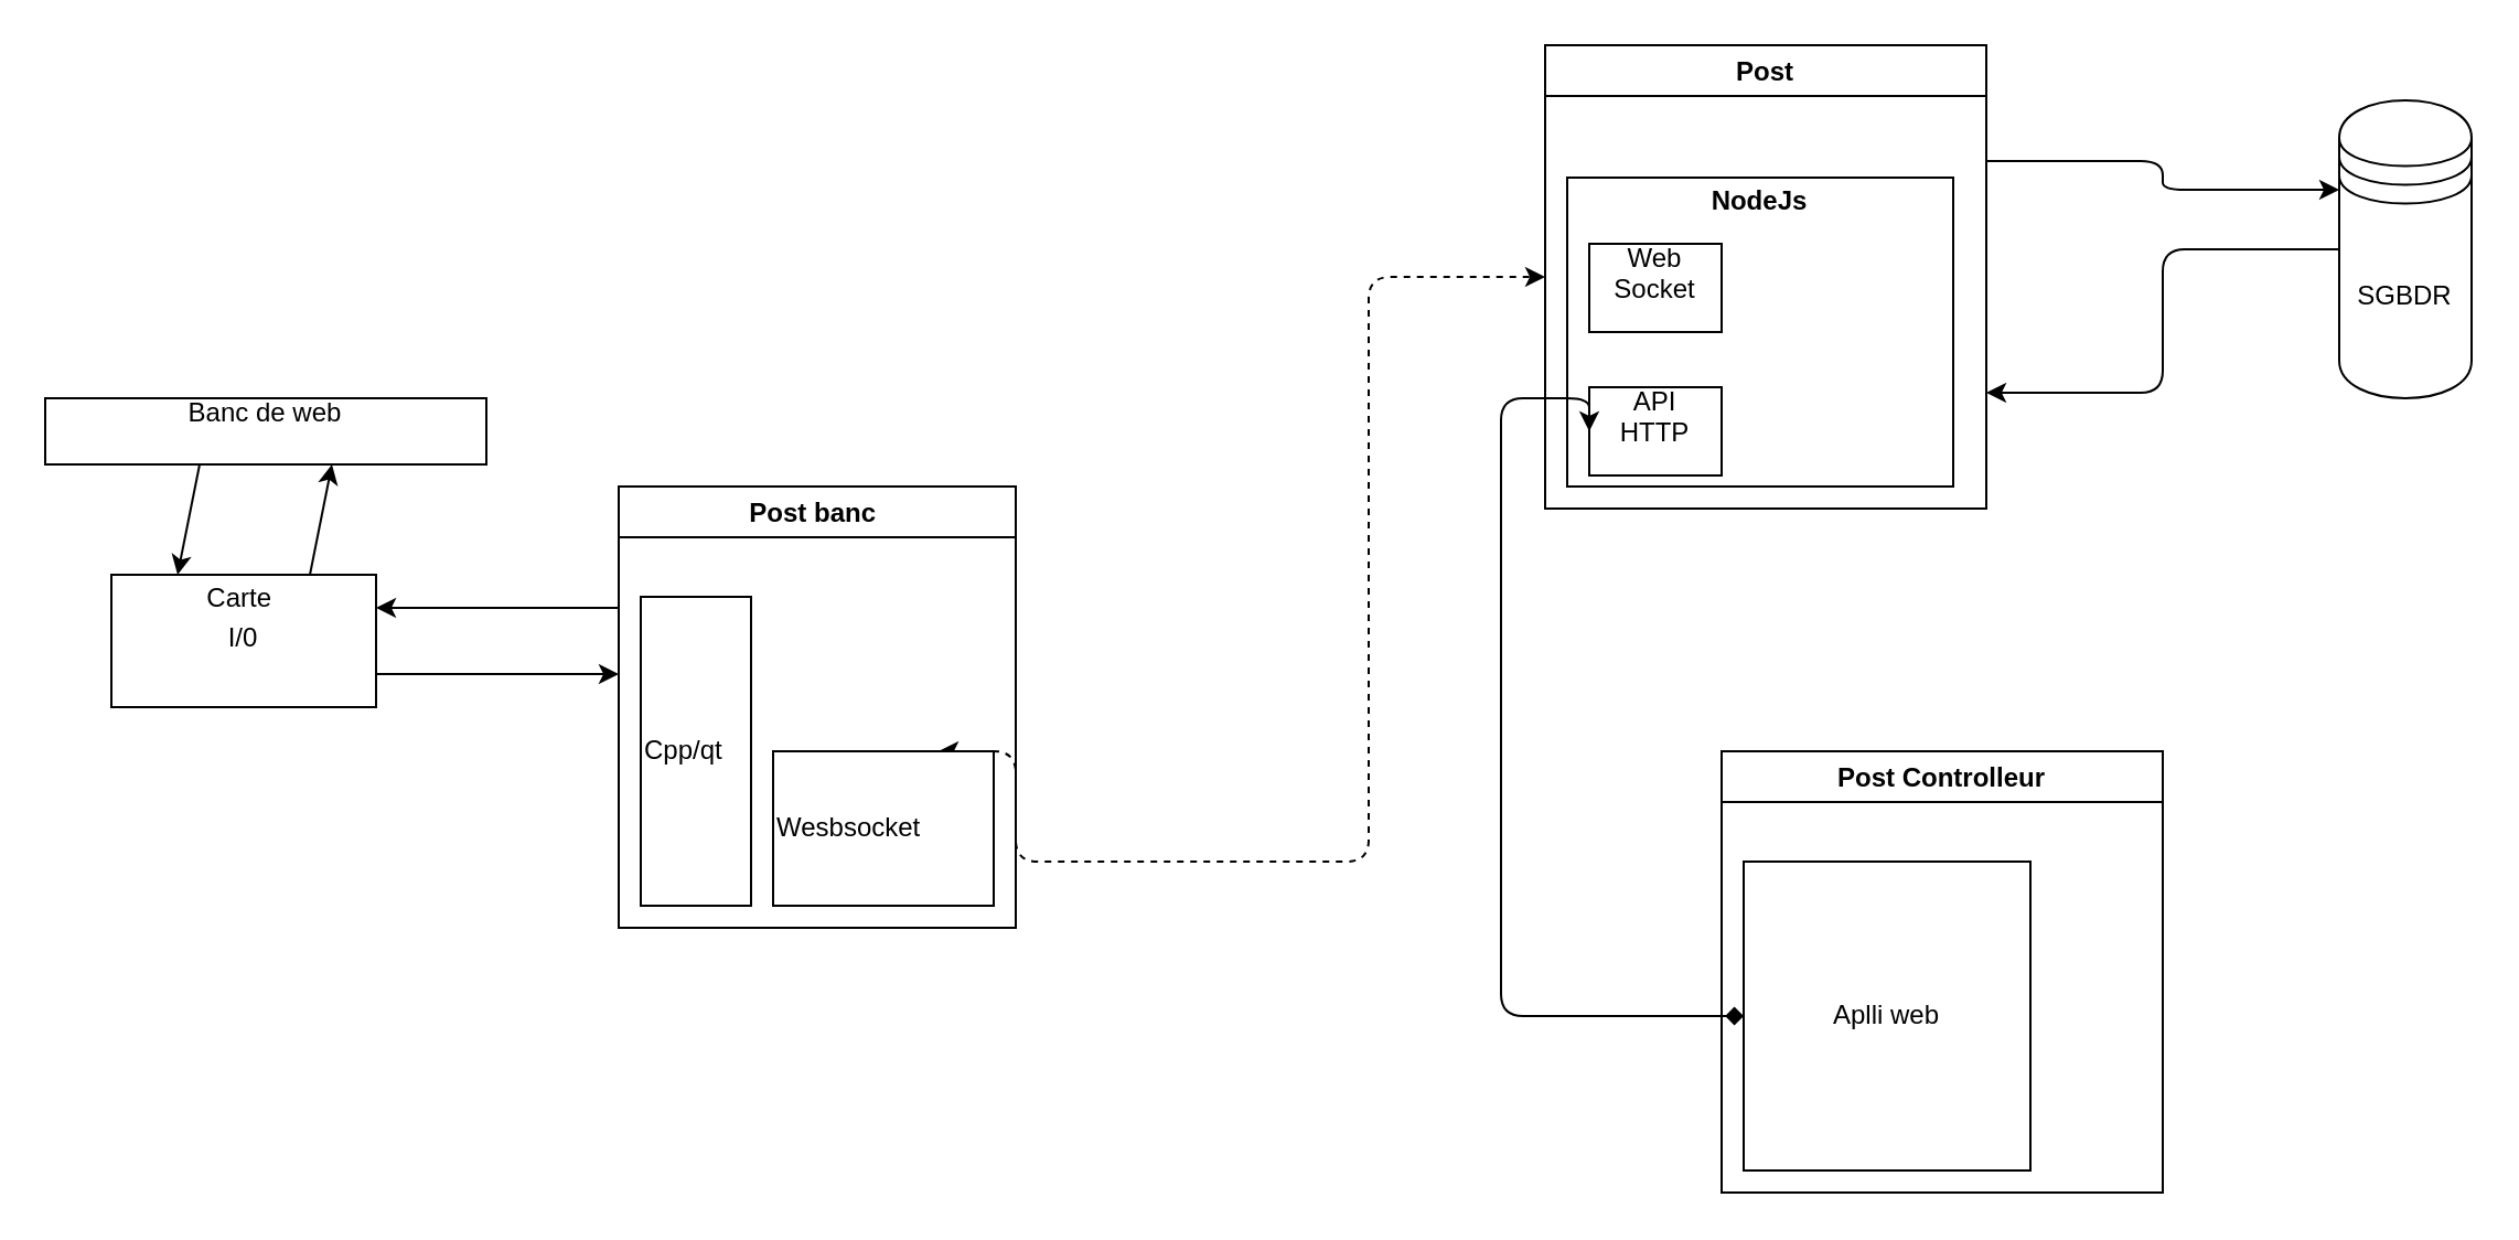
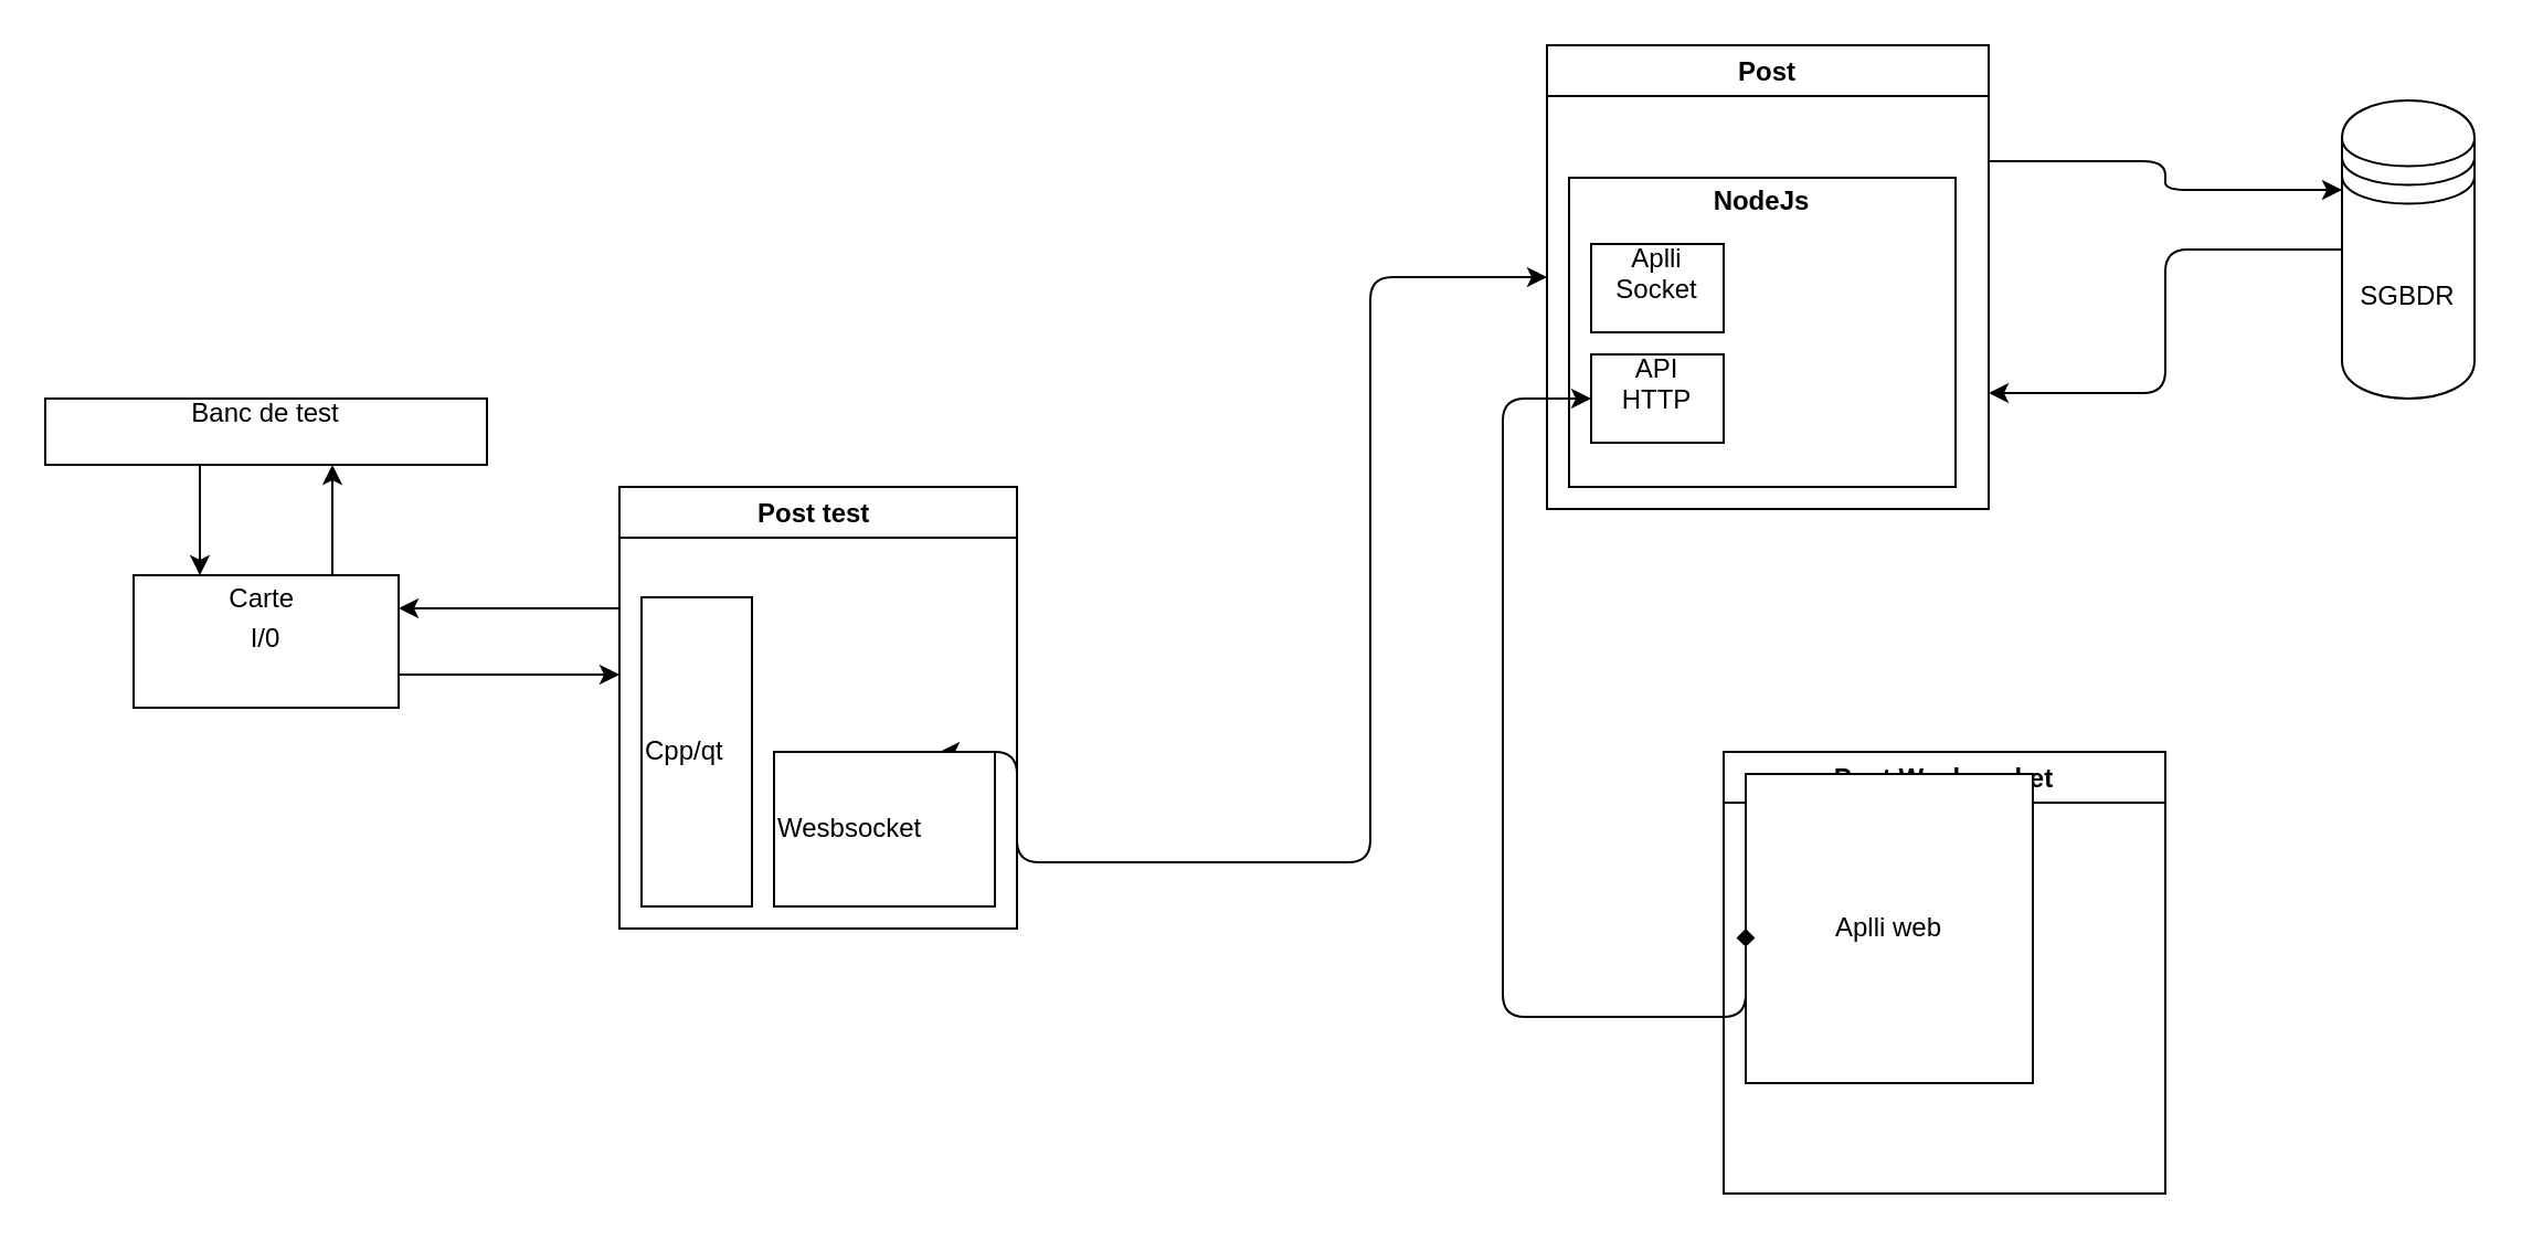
  <mxCell id="0" />
  <mxCell id="1" parent="0" />
- <mxCell id="2" style="edgeStyle=orthogonalEdgeStyle;html=1;exitX=0.75;exitY=0;exitDx=0;exitDy=0;entryX=0;entryY=0.5;entryDx=0;entryDy=0;startArrow=classic;startFill=1;dashed=1;" parent="1" source="5" target="9" edge="1"><mxGeometry relative="1" as="geometry"><Array as="points"><mxPoint x="460" y="340" /><mxPoint x="460" y="390" /><mxPoint x="620" y="390" /><mxPoint x="620" y="125" /></Array></mxGeometry></mxCell>
- <mxCell id="3" value="Post banc " style="swimlane;" parent="1" vertex="1"><mxGeometry x="280" y="220" width="180" height="200" as="geometry" /></mxCell>
+ <mxCell id="2" style="edgeStyle=orthogonalEdgeStyle;html=1;exitX=0.75;exitY=0;exitDx=0;exitDy=0;entryX=0;entryY=0.5;entryDx=0;entryDy=0;startArrow=classic;startFill=1;" parent="1" source="5" target="9" edge="1"><mxGeometry relative="1" as="geometry"><Array as="points"><mxPoint x="460" y="340" /><mxPoint x="460" y="390" /><mxPoint x="620" y="390" /><mxPoint x="620" y="125" /></Array></mxGeometry></mxCell>
+ <mxCell id="3" value="Post test " style="swimlane;" parent="1" vertex="1"><mxGeometry x="280" y="220" width="180" height="200" as="geometry" /></mxCell>
  <mxCell id="4" value="Cpp/qt" style="shape=rect;html=1;whiteSpace=wrap;align=left;" parent="3" vertex="1"><mxGeometry x="10" y="50" width="50" height="140" as="geometry" /></mxCell>
  <mxCell id="5" value="Wesbsocket" style="shape=rect;html=1;whiteSpace=wrap;align=left;" parent="3" vertex="1"><mxGeometry x="70" y="120" width="100" height="70" as="geometry" /></mxCell>
  <mxCell id="6" style="edgeStyle=none;html=1;exitX=1;exitY=0.25;exitDx=0;exitDy=0;startArrow=none;startFill=0;endArrow=classic;endFill=1;" parent="1" source="22" edge="1"><mxGeometry relative="1" as="geometry"><mxPoint x="1090" y="73" as="targetPoint" /></mxGeometry></mxCell>
  <mxCell id="7" style="edgeStyle=orthogonalEdgeStyle;html=1;exitX=1;exitY=0.75;exitDx=0;exitDy=0;startArrow=classic;startFill=1;endArrow=none;endFill=0;" parent="1" source="9" target="22" edge="1"><mxGeometry relative="1" as="geometry"><mxPoint x="1060" y="200" as="targetPoint" /></mxGeometry></mxCell>
  <mxCell id="8" style="edgeStyle=orthogonalEdgeStyle;html=1;exitX=1;exitY=0.25;exitDx=0;exitDy=0;startArrow=none;startFill=0;endArrow=classic;endFill=1;entryX=0;entryY=0.3;entryDx=0;entryDy=0;" parent="1" source="9" target="22" edge="1"><mxGeometry relative="1" as="geometry"><mxPoint x="1050" y="100" as="targetPoint" /></mxGeometry></mxCell>
  <mxCell id="9" value="Post" style="swimlane;" parent="1" vertex="1"><mxGeometry x="700" y="20" width="200" height="210" as="geometry" /></mxCell>
  <mxCell id="10" value="&lt;p style=&quot;margin: 0px ; margin-top: 4px ; text-align: center&quot;&gt;&lt;b&gt;NodeJs&lt;/b&gt;&lt;/p&gt;" style="shape=rect;html=1;overflow=fill;html=1;whiteSpace=wrap;align=center;" parent="9" vertex="1"><mxGeometry x="10" y="60" width="175" height="140" as="geometry" /></mxCell>
- <mxCell id="11" value="Web Socket" style="shape=rect;html=1;overflow=fill;html=1;whiteSpace=wrap;align=center;" parent="9" vertex="1"><mxGeometry x="20" y="90" width="60" height="40" as="geometry" /></mxCell>
- <mxCell id="12" value="API&lt;br&gt;HTTP" style="shape=rect;html=1;overflow=fill;html=1;whiteSpace=wrap;align=center;" parent="9" vertex="1"><mxGeometry x="20" y="155" width="60" height="40" as="geometry" /></mxCell>
- <mxCell id="13" value="Post Controlleur" style="swimlane;" parent="1" vertex="1"><mxGeometry x="780" y="340" width="200" height="200" as="geometry" /></mxCell>
- <mxCell id="14" value="Aplli web" style="shape=rect;html=1;whiteSpace=wrap;align=center;" parent="13" vertex="1"><mxGeometry x="10" y="50" width="130" height="140" as="geometry" /></mxCell>
+ <mxCell id="11" value="Aplli Socket" style="shape=rect;html=1;overflow=fill;html=1;whiteSpace=wrap;align=center;" parent="9" vertex="1"><mxGeometry x="20" y="90" width="60" height="40" as="geometry" /></mxCell>
+ <mxCell id="12" value="API&lt;br&gt;HTTP" style="shape=rect;html=1;overflow=fill;html=1;whiteSpace=wrap;align=center;" parent="9" vertex="1"><mxGeometry x="20" y="140" width="60" height="40" as="geometry" /></mxCell>
+ <mxCell id="13" value="Post Wesbsocket" style="swimlane;" parent="1" vertex="1"><mxGeometry x="780" y="340" width="200" height="200" as="geometry" /></mxCell>
+ <mxCell id="14" value="Aplli web" style="shape=rect;html=1;whiteSpace=wrap;align=center;" parent="13" vertex="1"><mxGeometry x="10" y="10" width="130" height="140" as="geometry" /></mxCell>
  <mxCell id="15" style="edgeStyle=orthogonalEdgeStyle;html=1;exitX=0;exitY=0.5;exitDx=0;exitDy=0;entryX=0;entryY=0.5;entryDx=0;entryDy=0;startArrow=classic;startFill=1;endArrow=diamond;" parent="1" source="12" target="14" edge="1"><mxGeometry relative="1" as="geometry"><Array as="points"><mxPoint x="680" y="180" /><mxPoint x="680" y="460" /></Array></mxGeometry></mxCell>
  <mxCell id="16" style="html=1;exitX=1;exitY=0.25;exitDx=0;exitDy=0;startArrow=classic;startFill=1;endArrow=none;endFill=0;" parent="1" source="20" edge="1"><mxGeometry relative="1" as="geometry"><mxPoint x="280" y="275" as="targetPoint" /></mxGeometry></mxCell>
  <mxCell id="17" style="edgeStyle=none;html=1;exitX=1;exitY=0.75;exitDx=0;exitDy=0;startArrow=none;startFill=0;" parent="1" source="20" edge="1"><mxGeometry relative="1" as="geometry"><mxPoint x="280" y="305" as="targetPoint" /></mxGeometry></mxCell>
  <mxCell id="18" style="edgeStyle=none;html=1;exitX=0.25;exitY=0;exitDx=0;exitDy=0;startArrow=classic;startFill=1;endArrow=none;endFill=0;" parent="1" source="20" edge="1"><mxGeometry relative="1" as="geometry"><mxPoint x="90" y="210" as="targetPoint" /></mxGeometry></mxCell>
  <mxCell id="19" style="edgeStyle=none;html=1;exitX=0.75;exitY=0;exitDx=0;exitDy=0;startArrow=none;startFill=0;" parent="1" source="20" edge="1"><mxGeometry relative="1" as="geometry"><mxPoint x="150" y="210" as="targetPoint" /></mxGeometry></mxCell>
- <mxCell id="20" value="&lt;p style=&quot;margin: 0px ; margin-top: 4px ; text-align: center&quot;&gt;Carte&amp;nbsp;&lt;/p&gt;&lt;p style=&quot;margin: 0px ; margin-top: 4px ; text-align: center&quot;&gt;I/0&lt;/p&gt;" style="shape=rect;html=1;overflow=fill;html=1;whiteSpace=wrap;align=center;" parent="1" vertex="1"><mxGeometry x="50" y="260" width="120" height="60" as="geometry" /></mxCell>
- <mxCell id="21" value="Banc de web" style="shape=rect;html=1;overflow=fill;html=1;whiteSpace=wrap;align=center;" parent="1" vertex="1"><mxGeometry x="20" y="180" width="200" height="30" as="geometry" /></mxCell>
+ <mxCell id="20" value="&lt;p style=&quot;margin: 0px ; margin-top: 4px ; text-align: center&quot;&gt;Carte&amp;nbsp;&lt;/p&gt;&lt;p style=&quot;margin: 0px ; margin-top: 4px ; text-align: center&quot;&gt;I/0&lt;/p&gt;" style="shape=rect;html=1;overflow=fill;html=1;whiteSpace=wrap;align=center;" parent="1" vertex="1"><mxGeometry x="60" y="260" width="120" height="60" as="geometry" /></mxCell>
+ <mxCell id="21" value="Banc de test" style="shape=rect;html=1;overflow=fill;html=1;whiteSpace=wrap;align=center;" parent="1" vertex="1"><mxGeometry x="20" y="180" width="200" height="30" as="geometry" /></mxCell>
  <mxCell id="22" value="SGBDR" style="shape=datastore;whiteSpace=wrap;html=1;" parent="1" vertex="1"><mxGeometry x="1060" y="45" width="60" height="135" as="geometry" /></mxCell>
